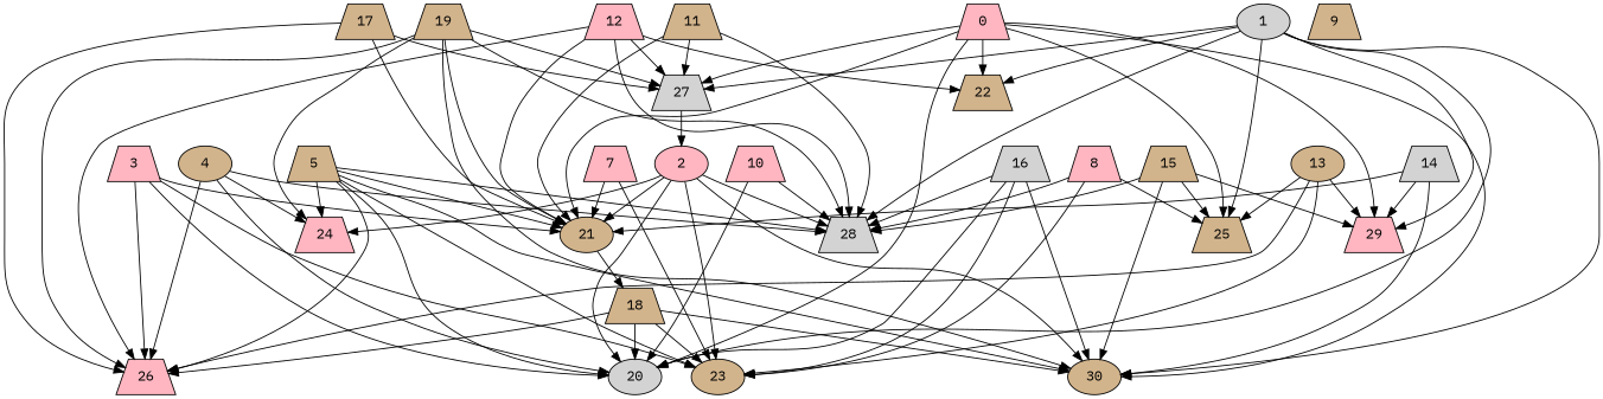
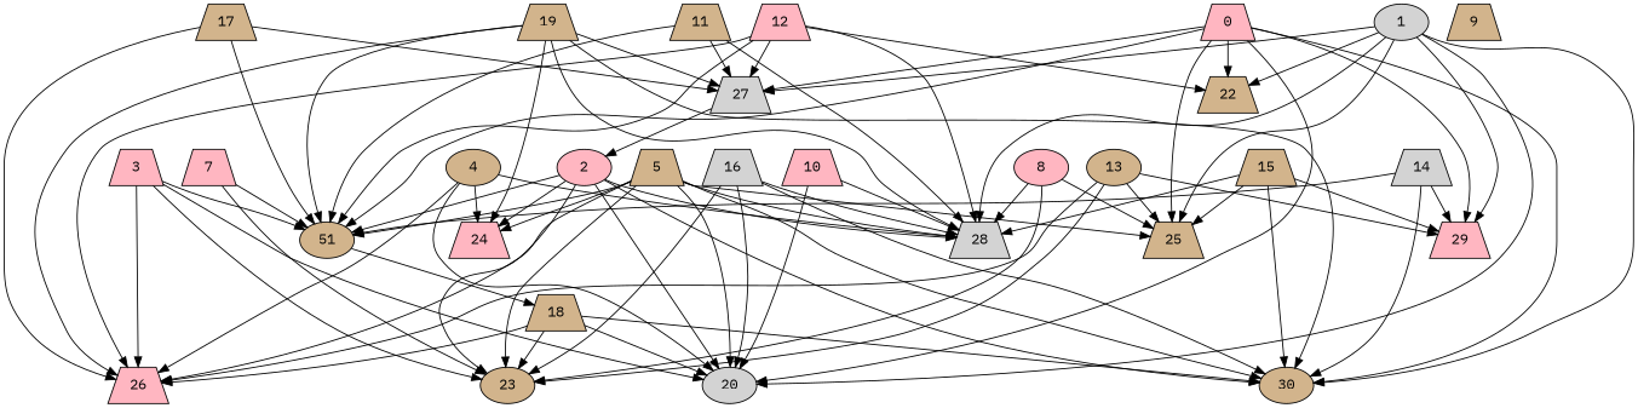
  digraph {
    fontname="IBM Plex Mono"
    node [alpha=0.10 fillcolor=tan fontname="IBM Plex Mono" shape=trapezium style=filled]
    edge [fontname="IBM Plex Mono"]
    1 [alpha=0.09 expect_size=11824128 fillcolor=lightgrey shape=ellipse]
    20 [alpha=0.19 expect_size=17490944 fillcolor=lightgrey shape=ellipse]
    22 [alpha=0.17 expect_size=16434176]
    25 [alpha=0.12 expect_size=44375040]
    27 [alpha=0.13 expect_size=36520960 fillcolor=lightgrey]
    28 [alpha=0.04 expect_size=47847424 fillcolor=lightgrey]
    29 [alpha=0.17 expect_size=16043008 fillcolor=lightpink]
    30 [alpha=0.20 expect_size=38996992 shape=ellipse]
    2 [alpha=0.16 expect_size=40325120 fillcolor=lightpink shape=ellipse]
-   21 [expect_size=39721984 shape=ellipse]
+   21 [expect_size=39721984 shape=ellipse label=51]
    23 [alpha=0.16 expect_size=52353024 shape=ellipse]
    24 [alpha=0.12 expect_size=15234048 fillcolor=lightpink]
    18 [alpha=0.07 expect_size=9520128]
    3 [alpha=0.08 expect_size=36498432 fillcolor=lightpink]
    26 [alpha=0.06 expect_size=21935104 fillcolor=lightpink]
    4 [expect_size=43731968 shape=ellipse]
    5 [alpha=0.15 expect_size=13119488]
    n18 [alpha=0.19 expect_size=40958976 fillcolor=lightpink label=0]
    7 [alpha=0.15 expect_size=33139712 fillcolor=lightpink]
-   8 [alpha=0.16 expect_size=16140288 fillcolor=lightpink]
+   8 [alpha=0.16 expect_size=16140288 fillcolor=lightpink shape=ellipse]
    9 [alpha=0.07 expect_size=11195392]
    10 [alpha=0.09 expect_size=26544128 fillcolor=lightpink]
    11 [expect_size=28722176]
    12 [alpha=0.15 expect_size=49753088 fillcolor=lightpink]
    13 [alpha=0.04 expect_size=40440832 shape=ellipse]
    14 [alpha=0.12 expect_size=12007424 fillcolor=lightgrey]
    15 [expect_size=35100672]
    16 [alpha=0.06 expect_size=23275520 fillcolor=lightgrey]
    17 [alpha=0.05 expect_size=21291008]
    19 [expect_size=47409152]
    1 -> 20
    1 -> 22
    1 -> 25
    1 -> 27
    1 -> 28
    1 -> 29
    1 -> 30
    27 -> 2
    2 -> 20
    2 -> 28
    2 -> 30
    2 -> 21
    2 -> 23
    2 -> 24
    21 -> 18
    18 -> 20
    18 -> 30
    18 -> 23
    18 -> 26
    3 -> 20
    3 -> 21
    3 -> 23
    3 -> 26
    4 -> 20
    4 -> 28
    4 -> 24
    4 -> 26
    5 -> 20
+   5 -> 25
    5 -> 28
    5 -> 30
    5 -> 21
    5 -> 23
    5 -> 24
    5 -> 26
    n18 -> 20
    n18 -> 22
    n18 -> 25
    n18 -> 27
    n18 -> 29
    n18 -> 30
    n18 -> 21
    7 -> 21
    7 -> 23
    8 -> 25
    8 -> 28
    8 -> 23
    10 -> 20
    10 -> 28
    11 -> 27
    11 -> 28
    11 -> 21
    12 -> 22
    12 -> 27
    12 -> 28
    12 -> 21
    12 -> 26
    13 -> 25
    13 -> 29
    13 -> 23
    13 -> 26
    14 -> 29
    14 -> 30
    14 -> 21
    15 -> 25
    15 -> 28
    15 -> 29
    15 -> 30
    16 -> 20
    16 -> 28
    16 -> 30
    16 -> 23
    17 -> 27
    17 -> 21
    17 -> 26
    19 -> 27
    19 -> 28
    19 -> 30
    19 -> 21
    19 -> 24
    19 -> 26
  }
